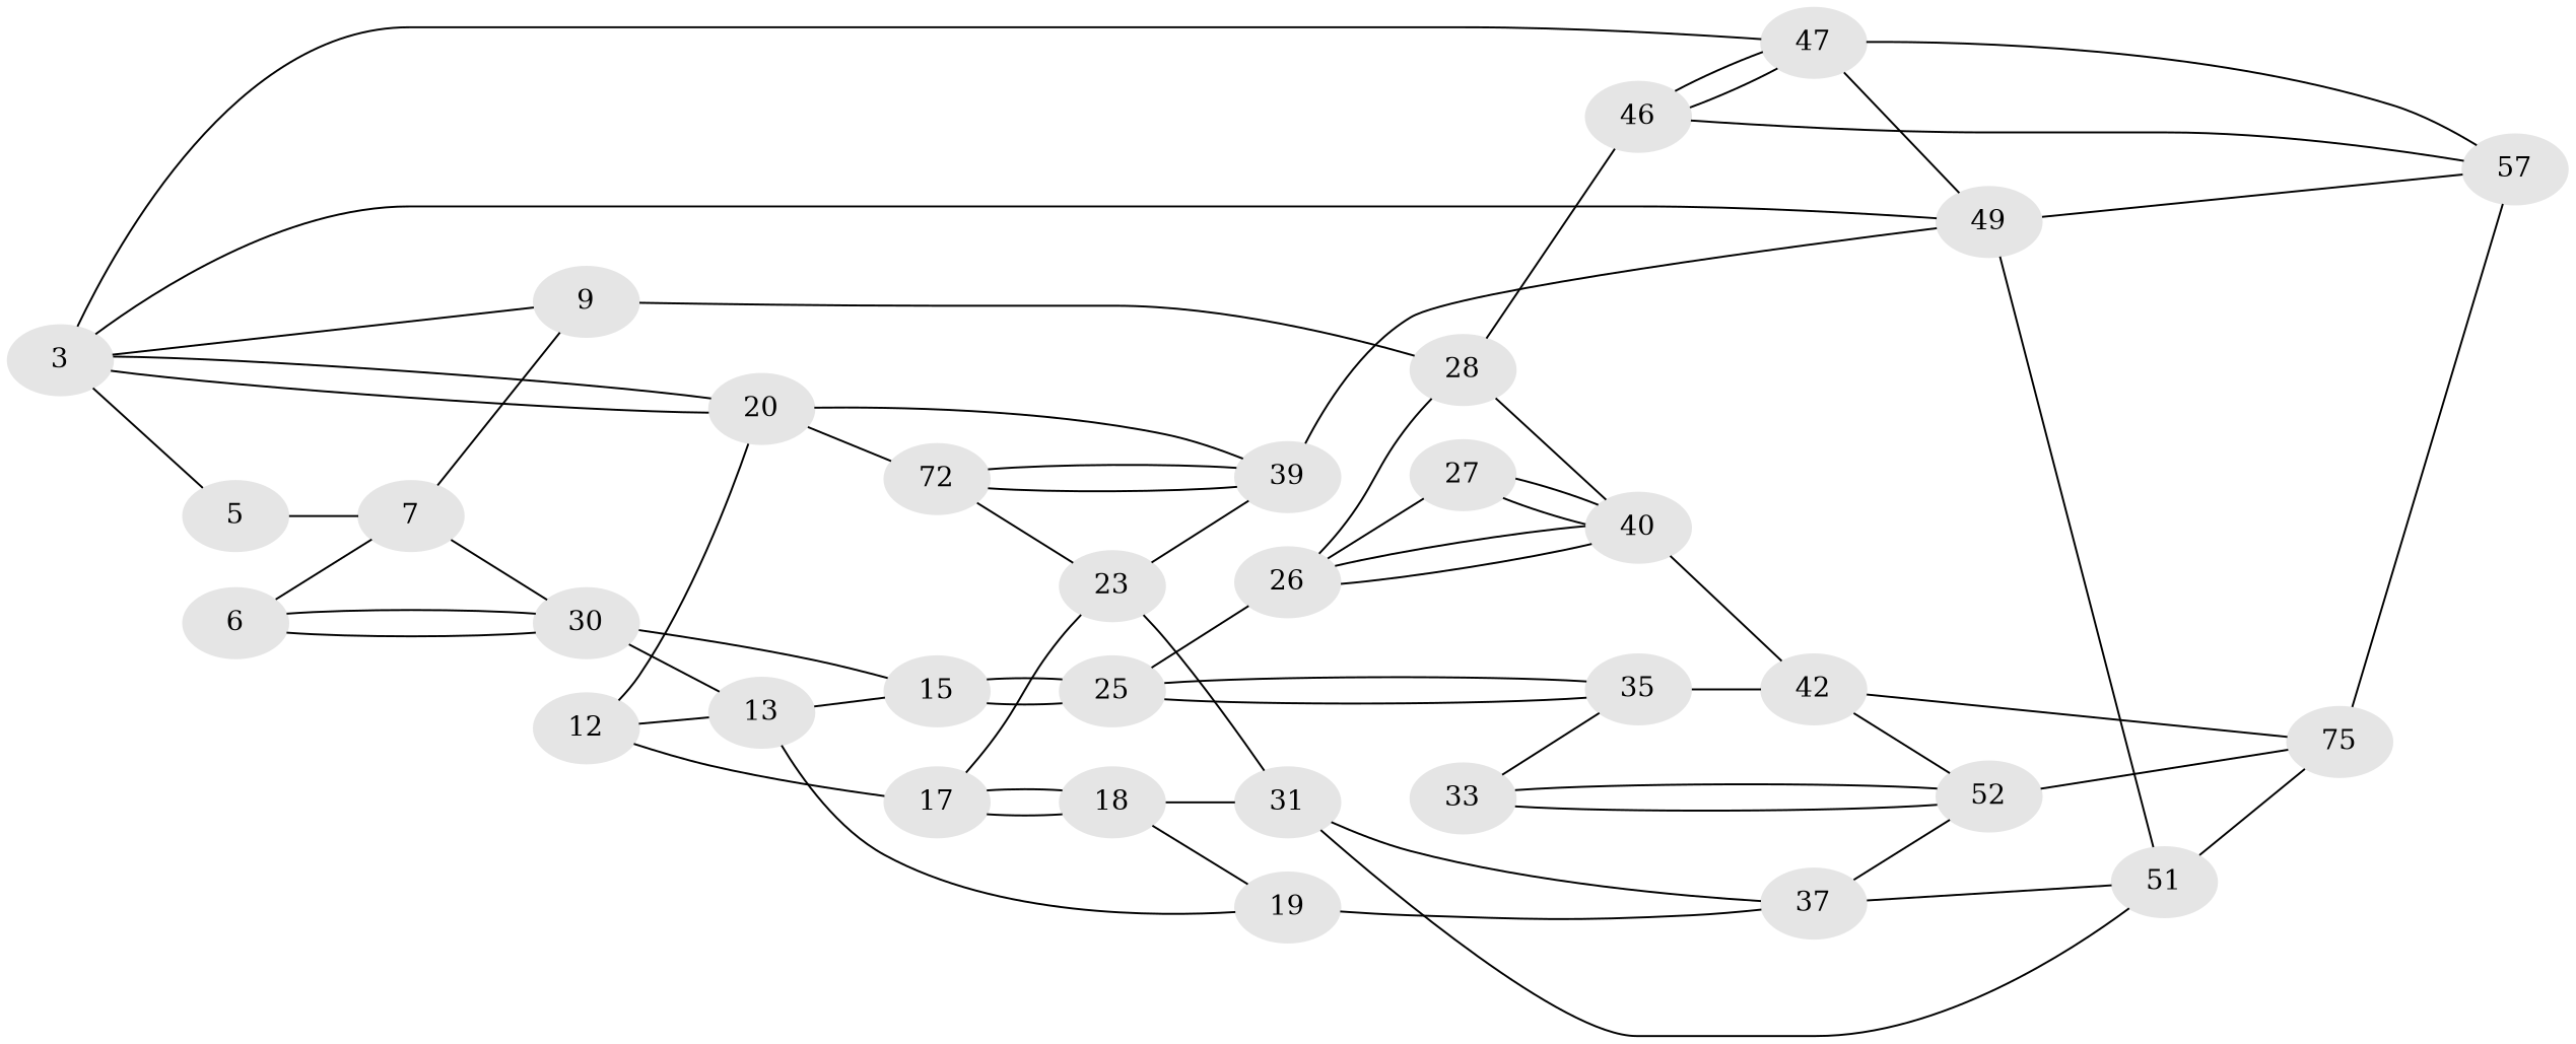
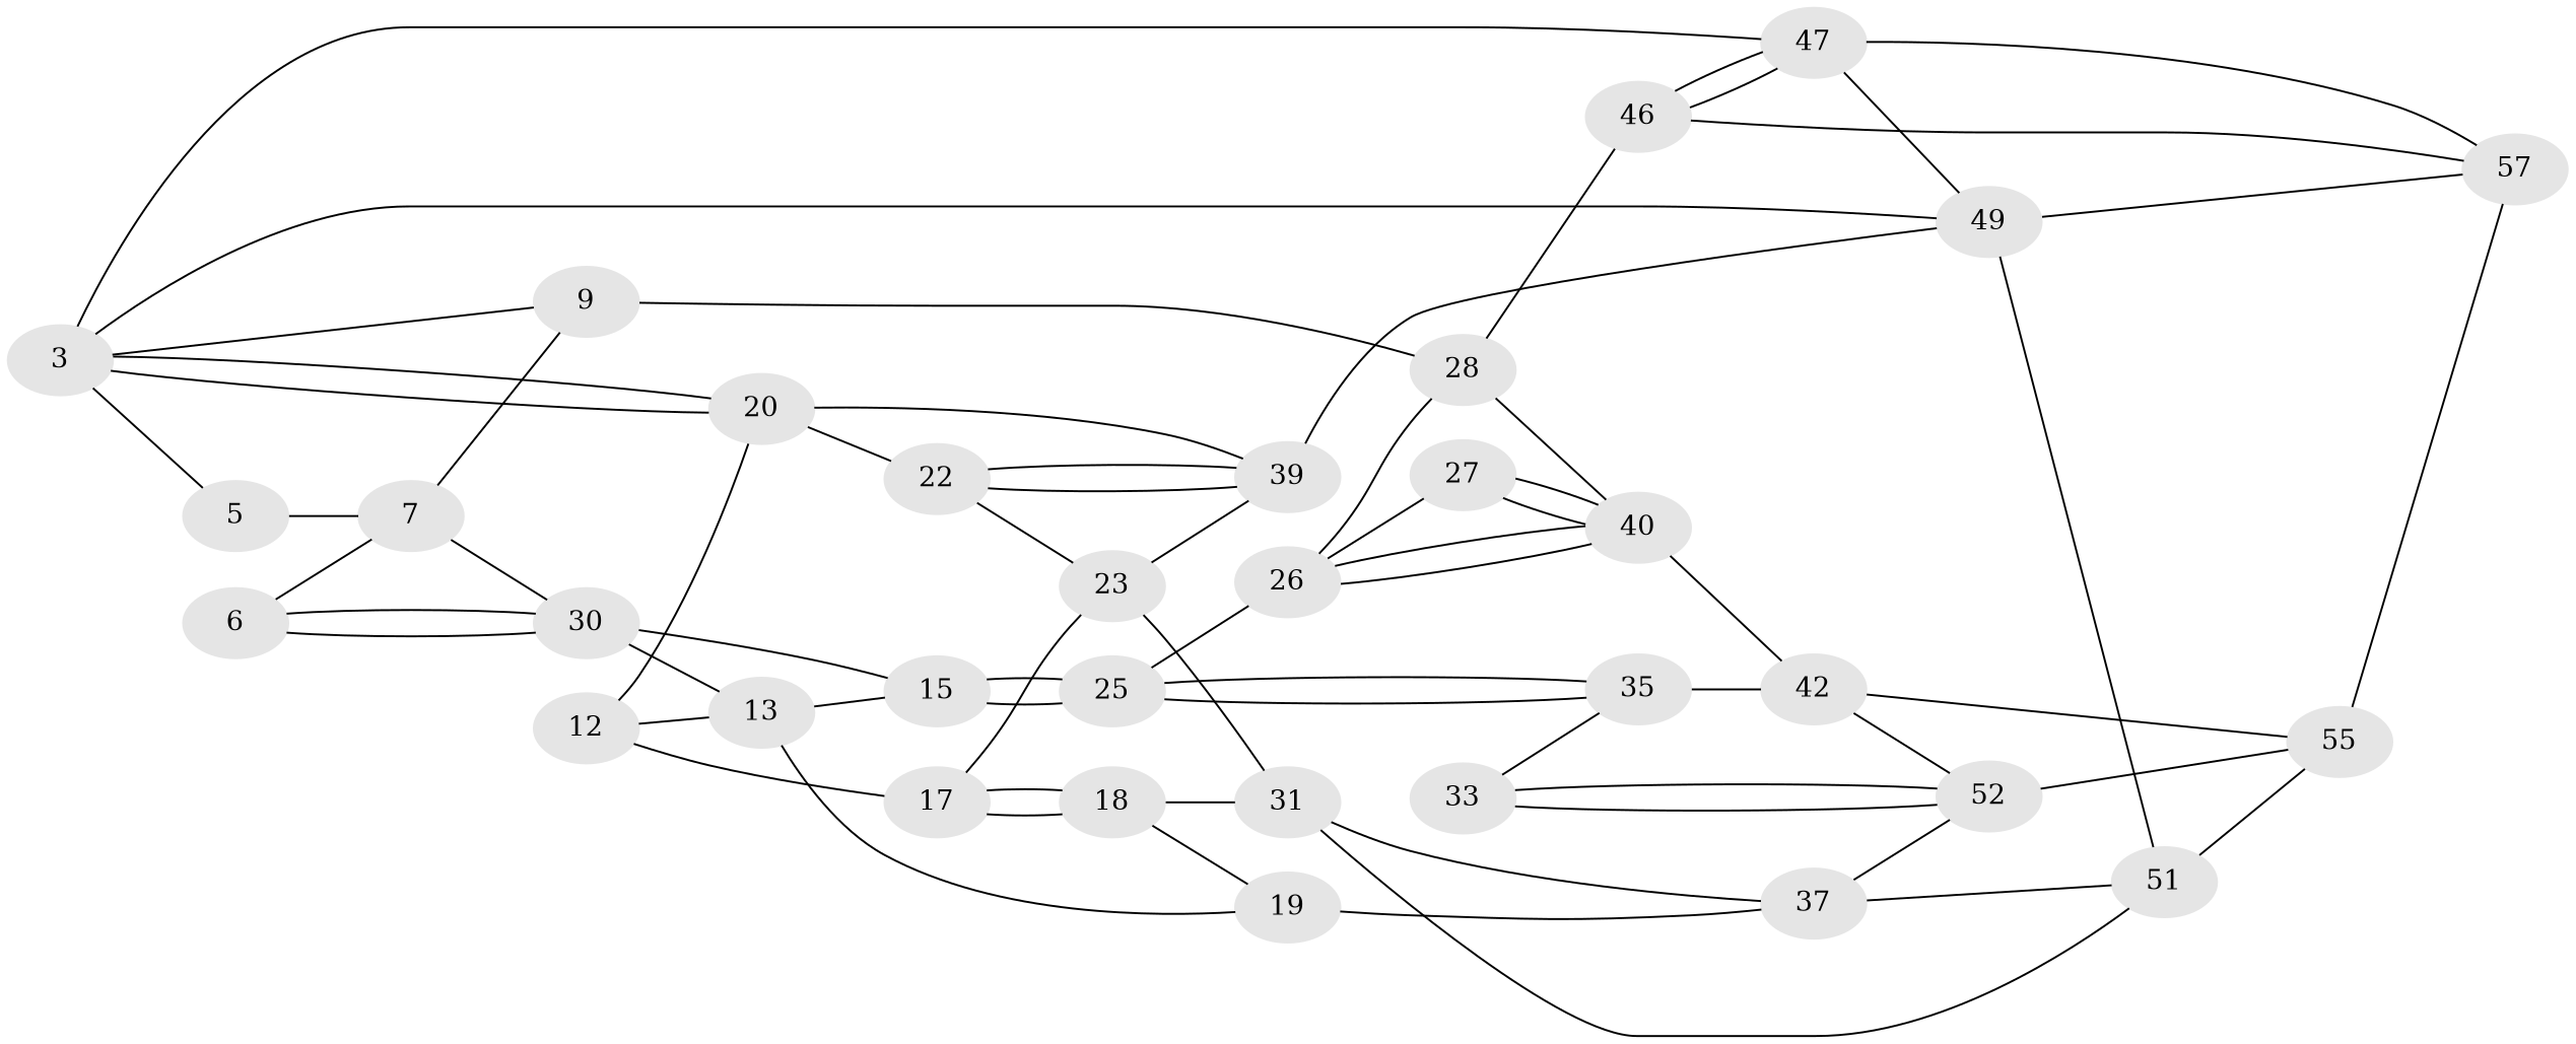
  graph {
    fontname="DejaVu Serif"
    rankdir=LR
    node [color=gray90 fontname="DejaVu Serif" style=filled]
    edge [fontname="DejaVu Serif"]
    3 [super="+4"]
    5
    9
    20 [super="+21"]
    47
    49 [super="+50"]
    7 [super="+8"]
    6
    n9 [label=30 super="+11"]
    12 [super="+16"]
    13 [super="+14"]
    17 [super="+24"]
    28 [super="+45"]
-   22 [label=72]
+   22
    39 [super="+48"]
    57 [super="+58"]
    51 [super="+54"]
    15
    40 [super="+44"]
    46
    19 [super="+32"]
    25
    18 [super="+29"]
    23 [super="+30"]
    37 [super="+38"]
    26
    35 [super="+41"]
    31 [super="+36"]
    33 [super="+34"]
    52 [super="+53"]
    27
    42 [super="+43"]
-   55 [super="+56" label=75]
+   55 [super="+56"]
    3 -- 5
    3 -- 9
    3 -- 20
    3 -- 20
    3 -- 47
    3 -- 49
    5 -- 7
    9 -- 28
    20 -- 22
    20 -- 39
    47 -- 49
    47 -- 57
    49 -- 57
    49 -- 51
    7 -- 9
    7 -- n9
    6 -- 7
    6 -- n9
    6 -- n9
    n9 -- 13
    n9 -- 15
    12 -- 20
    12 -- 13
    12 -- 17
    13 -- 15
    13 -- 19
    17 -- 18 [weight=2]
    17 -- 18
    17 -- 23
    28 -- 40
    28 -- 46
    22 -- 39
    22 -- 39
    22 -- 23
    39 -- 49
    51 -- 55
    15 -- 25
    15 -- 25
    40 -- 42
    46 -- 47
    46 -- 47
    46 -- 57
    19 -- 37
    25 -- 26
    25 -- 35
    25 -- 35
    18 -- 19
    18 -- 31
    23 -- 39
    23 -- 31
    37 -- 51
    37 -- 52
    26 -- 28
    26 -- 40
    26 -- 40
    26 -- 27
    35 -- 42
    31 -- 51
    31 -- 37
    33 -- 35 [weight=2]
    33 -- 52
    33 -- 52
    52 -- 55
    27 -- 40
    27 -- 40
    42 -- 52
    42 -- 55
    55 -- 57
  }
